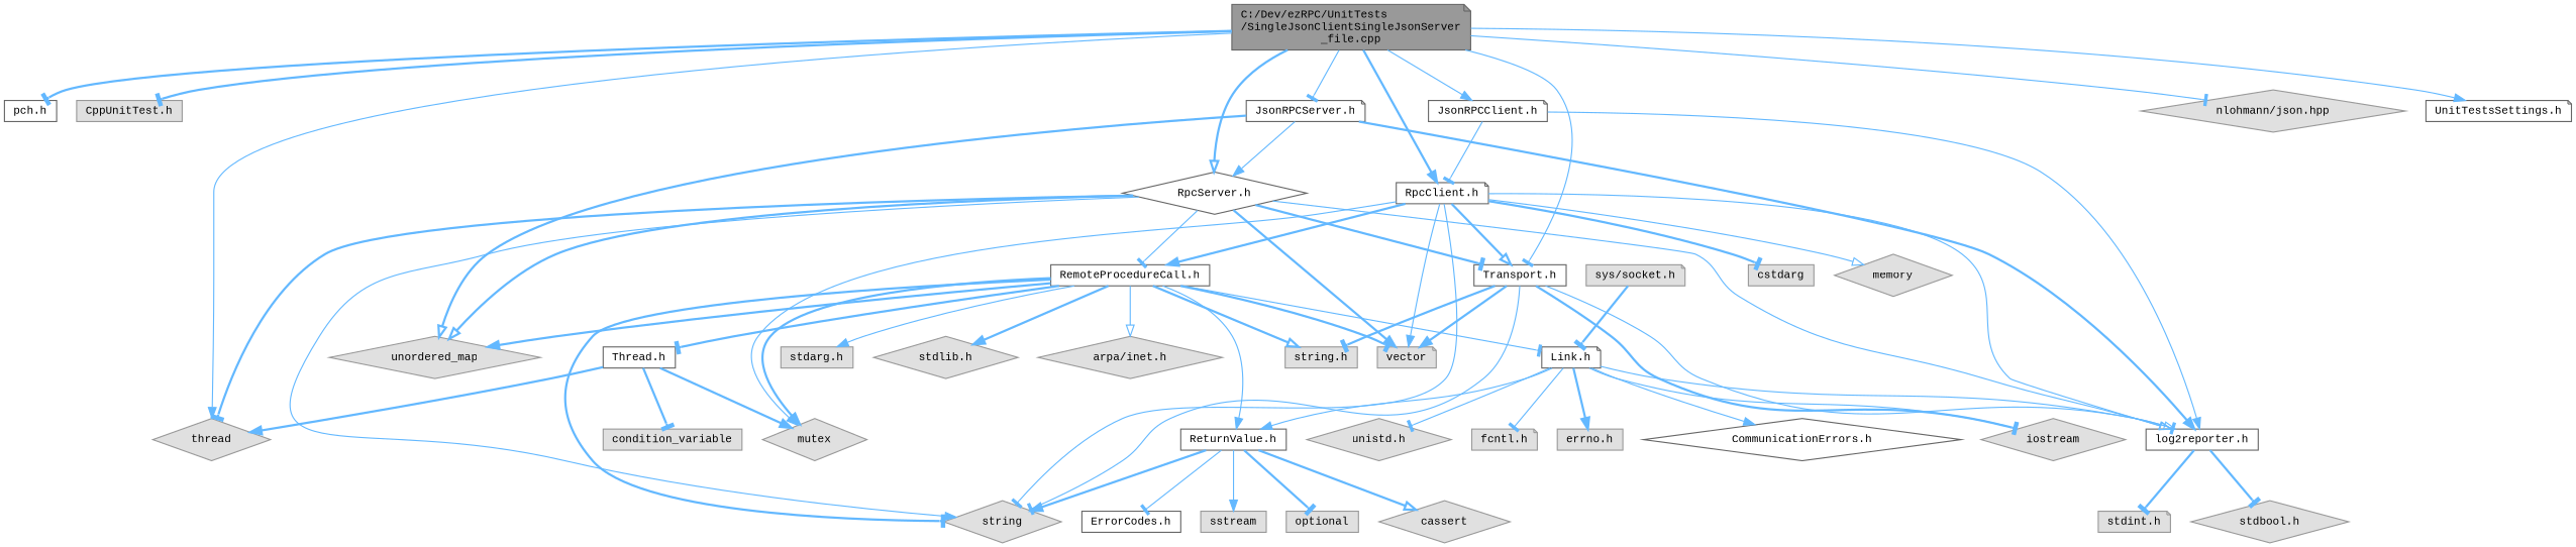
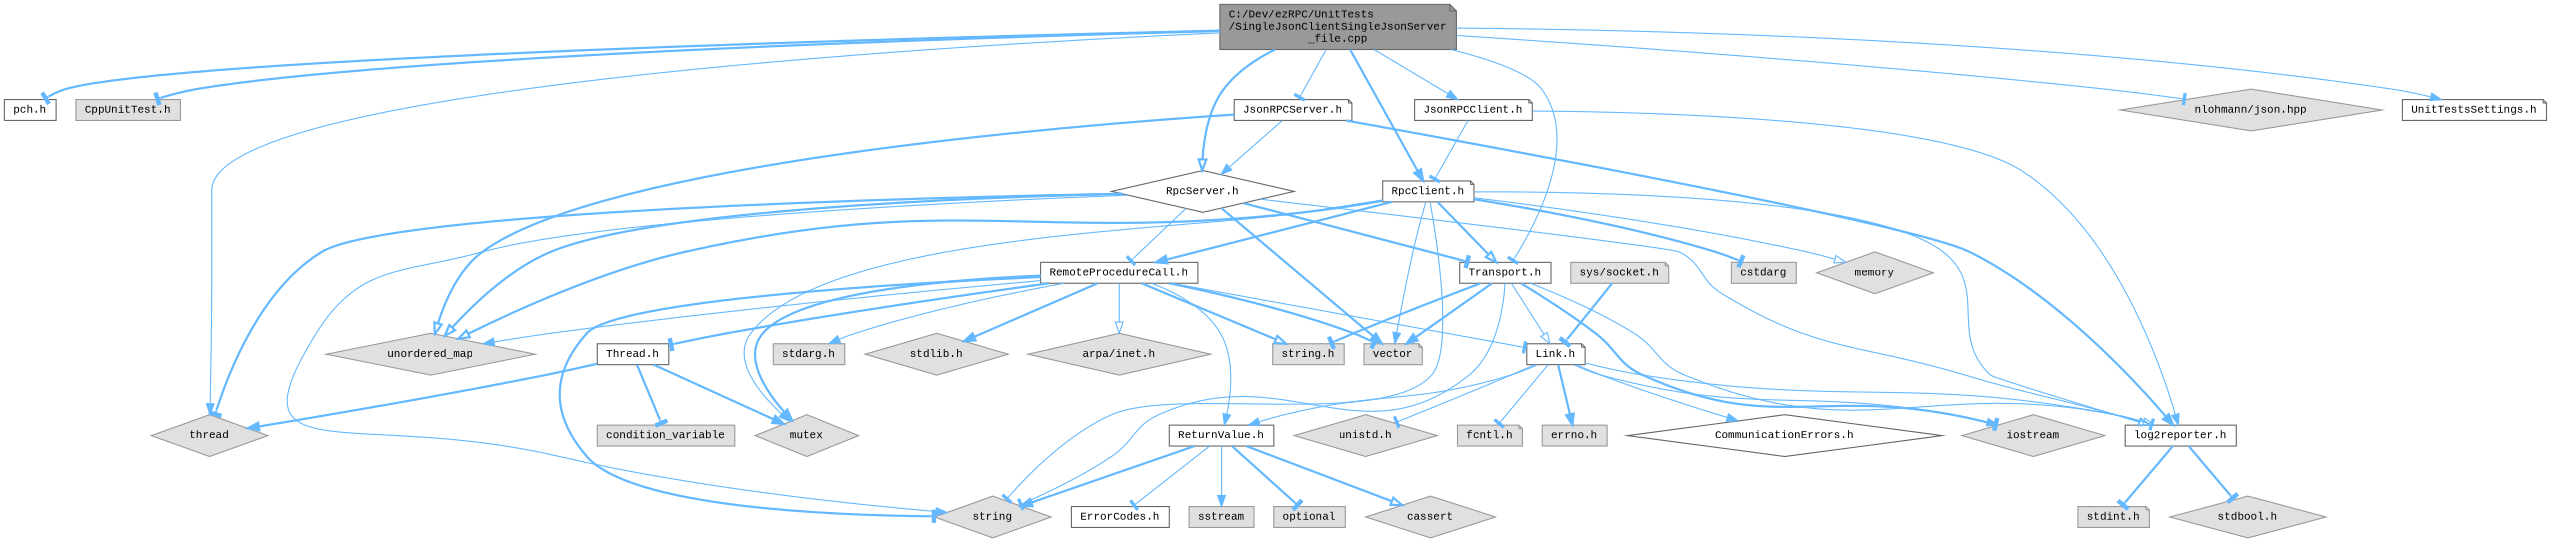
  digraph {
    fontname="Liberation Mono"
    node [color=grey60 fillcolor="#E0E0E0" fontname="Liberation Mono" fontsize=10 shape=box style=filled]
    edge [arrowhead=tee color=steelblue1 fontname="Liberation Mono" fontsize=10 labelfontname=Helvetica labelfontsize=10 style=bold]
    n1 [color=gray40 fillcolor=grey60 fontcolor=black height=0.2 label="C:/Dev/ezRPC/UnitTests\l/SingleJsonClientSingleJsonServer\l_file.cpp" shape=note width=0.4]
    n2 [color=grey40 fillcolor=white height=0.2 label="pch.h" width=0.4]
    n3 [height=0.2 label="CppUnitTest.h" width=0.4]
    n4 [color=grey40 fillcolor=white height=0.2 label="RpcServer.h" shape=diamond width=0.4]
    n5 [height=0.2 label=thread shape=diamond width=0.4]
    n6 [color=grey40 fillcolor=white height=0.2 label="Transport.h" width=0.4]
    n7 [color=grey40 fillcolor=white height=0.2 label="RpcClient.h" shape=note width=0.4]
    n8 [color=grey40 fillcolor=white height=0.2 label="JsonRPCServer.h" shape=note width=0.4]
    n9 [color=grey40 fillcolor=white height=0.2 label="JsonRPCClient.h" shape=note width=0.4]
    n10 [height=0.2 label="nlohmann/json.hpp" shape=diamond width=0.4]
    n11 [color=grey40 fillcolor=white height=0.2 label="UnitTestsSettings.h" shape=note width=0.4]
    n12 [height=0.2 label=vector shape=note width=0.4]
    n13 [height=0.2 label=string shape=diamond width=0.4]
    n14 [height=0.2 label=unordered_map shape=diamond width=0.4]
    n15 [color=grey40 fillcolor=white height=0.2 label="log2reporter.h" width=0.4]
    n16 [color=grey40 fillcolor=white height=0.2 label="RemoteProcedureCall.h" width=0.4]
    n17 [height=0.2 label="string.h" width=0.4]
    n18 [height=0.2 label=iostream shape=diamond width=0.4]
    n19 [color=grey40 fillcolor=white height=0.2 label="Link.h" shape=note width=0.4]
    n20 [height=0.2 label=mutex shape=diamond width=0.4]
    n21 [height=0.2 label=cstdarg width=0.4]
    n22 [height=0.2 label=memory shape=diamond width=0.4]
    n23 [height=0.2 label="stdint.h" shape=note width=0.4]
    n24 [height=0.2 label="stdbool.h" shape=diamond width=0.4]
    n25 [color=grey40 fillcolor=white height=0.2 label="ReturnValue.h" width=0.4]
    n26 [height=0.2 label="stdarg.h" width=0.4]
    n27 [height=0.2 label="stdlib.h" shape=diamond width=0.4]
    n28 [color=grey40 fillcolor=white height=0.2 label="Thread.h" width=0.4]
    n29 [height=0.2 label="arpa/inet.h" shape=diamond width=0.4]
    n30 [height=0.2 label=sstream width=0.4]
    n31 [height=0.2 label="unistd.h" shape=diamond width=0.4]
    n32 [height=0.2 label="fcntl.h" shape=note width=0.4]
    n33 [height=0.2 label="errno.h" width=0.4]
    n34 [color=grey40 fillcolor=white height=0.2 label="CommunicationErrors.h" shape=diamond width=0.4]
    n35 [height=0.2 label="sys/socket.h" shape=note width=0.4]
    n36 [height=0.2 label=optional width=0.4]
    n37 [height=0.2 label=cassert shape=diamond width=0.4]
    n38 [color=grey40 fillcolor=white height=0.2 label="ErrorCodes.h" width=0.4]
    n39 [height=0.2 label=condition_variable width=0.4]
    n1 -> n2
    n1 -> n3
    n1 -> n4 [arrowhead=onormal]
    n1 -> n5 [arrowhead=normal style=solid]
    n1 -> n6 [style=solid]
    n1 -> n7 [arrowhead=normal]
    n1 -> n8 [style=solid]
    n1 -> n9 [arrowhead=normal style=solid]
    n1 -> n10 [style=solid]
    n1 -> n11 [arrowhead=normal style=solid]
    n4 -> n5
    n4 -> n6
    n4 -> n12 [arrowhead=normal]
    n4 -> n13 [arrowhead=normal style=solid]
    n4 -> n14 [arrowhead=onormal]
    n4 -> n15 [arrowhead=onormal style=solid]
    n4 -> n16 [style=solid]
    n6 -> n12 [arrowhead=normal]
    n6 -> n13 [style=solid]
    n6 -> n15 [style=solid]
    n6 -> n17
    n6 -> n18
+   n6 -> n19 [arrowhead=onormal style=solid]
    n7 -> n6 [arrowhead=onormal]
    n7 -> n12 [arrowhead=normal style=solid]
    n7 -> n13 [style=solid]
+   n7 -> n14 [arrowhead=onormal]
    n7 -> n15 [arrowhead=onormal style=solid]
    n7 -> n16 [arrowhead=normal]
    n7 -> n20 [arrowhead=normal style=solid]
    n7 -> n21
    n7 -> n22 [arrowhead=onormal style=solid]
    n8 -> n4 [arrowhead=normal style=solid]
    n8 -> n14 [arrowhead=onormal]
    n8 -> n15 [arrowhead=normal]
    n9 -> n7 [style=solid]
    n9 -> n15 [arrowhead=normal style=solid]
    n15 -> n23
    n15 -> n24
    n16 -> n12
    n16 -> n13
-   n16 -> n14 [arrowhead=normal]
+   n16 -> n14 [arrowhead=normal style=solid]
    n16 -> n17 [arrowhead=onormal]
    n16 -> n19 [style=solid]
    n16 -> n20 [arrowhead=normal]
    n16 -> n25 [arrowhead=normal style=solid]
    n16 -> n26 [arrowhead=normal style=solid]
    n16 -> n27 [arrowhead=normal]
    n16 -> n28
    n16 -> n29 [arrowhead=onormal style=solid]
    n19 -> n15 [arrowhead=onormal style=solid]
-   n19 -> n18 [style=solid]
+   n19 -> n18 [arrowhead=normal style=solid]
    n19 -> n25 [arrowhead=normal style=solid]
    n19 -> n31 [style=solid]
    n19 -> n32 [style=solid]
    n19 -> n33 [arrowhead=normal]
    n19 -> n34 [arrowhead=normal style=solid]
    n25 -> n13 [arrowhead=normal]
    n25 -> n30 [arrowhead=normal style=solid]
    n25 -> n36
    n25 -> n37 [arrowhead=onormal]
    n25 -> n38 [style=solid]
    n28 -> n5 [arrowhead=normal]
    n28 -> n20 [arrowhead=normal]
    n28 -> n39
    n35 -> n19
  }
